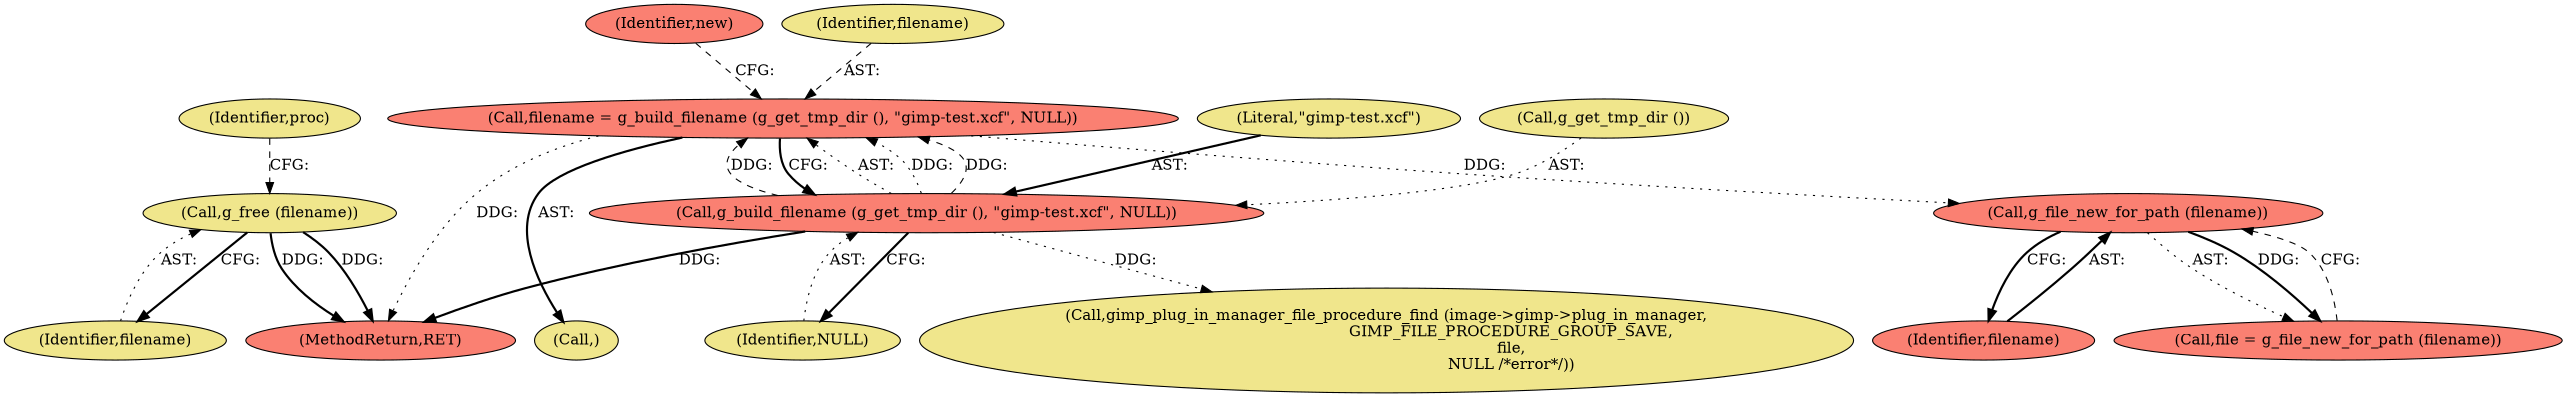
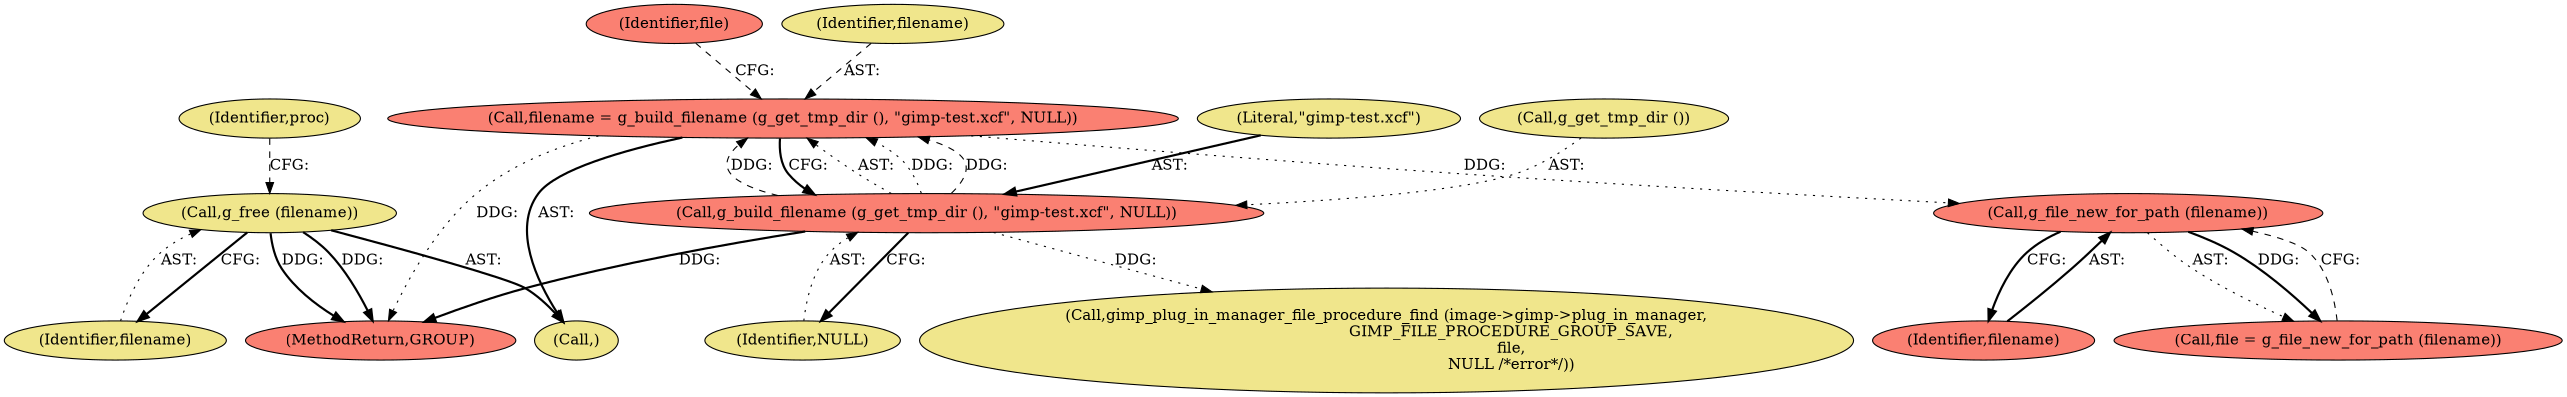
  digraph {
    node [fillcolor=khaki style=filled]
    edge [style=bold]
    n1 [label="(Call,g_free (filename))"]
-   n2 [fillcolor=salmon label="(MethodReturn,RET)"]
+   n2 [fillcolor=salmon label="(MethodReturn,GROUP)"]
    n3 [label="(Call,)"]
    n4 [label="(Identifier,filename)"]
    n5 [fillcolor=salmon label="(Call,g_file_new_for_path (filename))"]
    n6 [fillcolor=salmon label="(Identifier,filename)"]
    n7 [fillcolor=salmon label="(Call,file = g_file_new_for_path (filename))"]
    n8 [fillcolor=salmon label="(Call,filename = g_build_filename (g_get_tmp_dir (), \"gimp-test.xcf\", NULL))"]
    n9 [fillcolor=salmon label="(Call,g_build_filename (g_get_tmp_dir (), \"gimp-test.xcf\", NULL))"]
    n10 [label="(Call,gimp_plug_in_manager_file_procedure_find (image->gimp->plug_in_manager,\n                                                   GIMP_FILE_PROCEDURE_GROUP_SAVE,\n                                                   file,\n                                                   NULL /*error*/))"]
    n11 [label="(Identifier,NULL)"]
-   n12 [fillcolor=salmon label="(Identifier,new)"]
+   n12 [fillcolor=salmon label="(Identifier,file)"]
    n13 [label="(Identifier,filename)"]
    n14 [label="(Literal,\"gimp-test.xcf\")"]
    n15 [label="(Identifier,proc)"]
    n16 [label="(Call,g_get_tmp_dir ())"]
    n1 -> n2 [label="DDG: "]
    n1 -> n2 [label="DDG: "]
+   n1 -> n3 [label="AST: "]
    n1 -> n4 [label="CFG: "]
    n4 -> n1 [label="AST: " style=dotted]
    n5 -> n6 [label="CFG: "]
    n5 -> n7 [label="AST: " style=dotted]
    n5 -> n7 [label="DDG: "]
    n6 -> n5 [label="AST: "]
    n7 -> n5 [label="CFG: " style=dashed]
    n8 -> n2 [label="DDG: " style=dotted]
    n8 -> n3 [label="AST: "]
    n8 -> n5 [label="DDG: " style=dotted]
    n8 -> n9 [label="CFG: "]
    n9 -> n2 [label="DDG: "]
    n9 -> n8 [label="AST: " style=dotted]
    n9 -> n8 [label="DDG: " style=dotted]
    n9 -> n8 [label="DDG: " style=dashed]
    n9 -> n8 [label="DDG: " style=dashed]
    n9 -> n10 [label="DDG: " style=dotted]
    n9 -> n11 [label="CFG: "]
    n11 -> n9 [label="AST: " style=dotted]
    n12 -> n8 [label="CFG: " style=dashed]
    n13 -> n8 [label="AST: " style=dashed]
    n14 -> n9 [label="AST: "]
    n15 -> n1 [label="CFG: " style=dashed]
    n16 -> n9 [label="AST: " style=dotted]
  }
